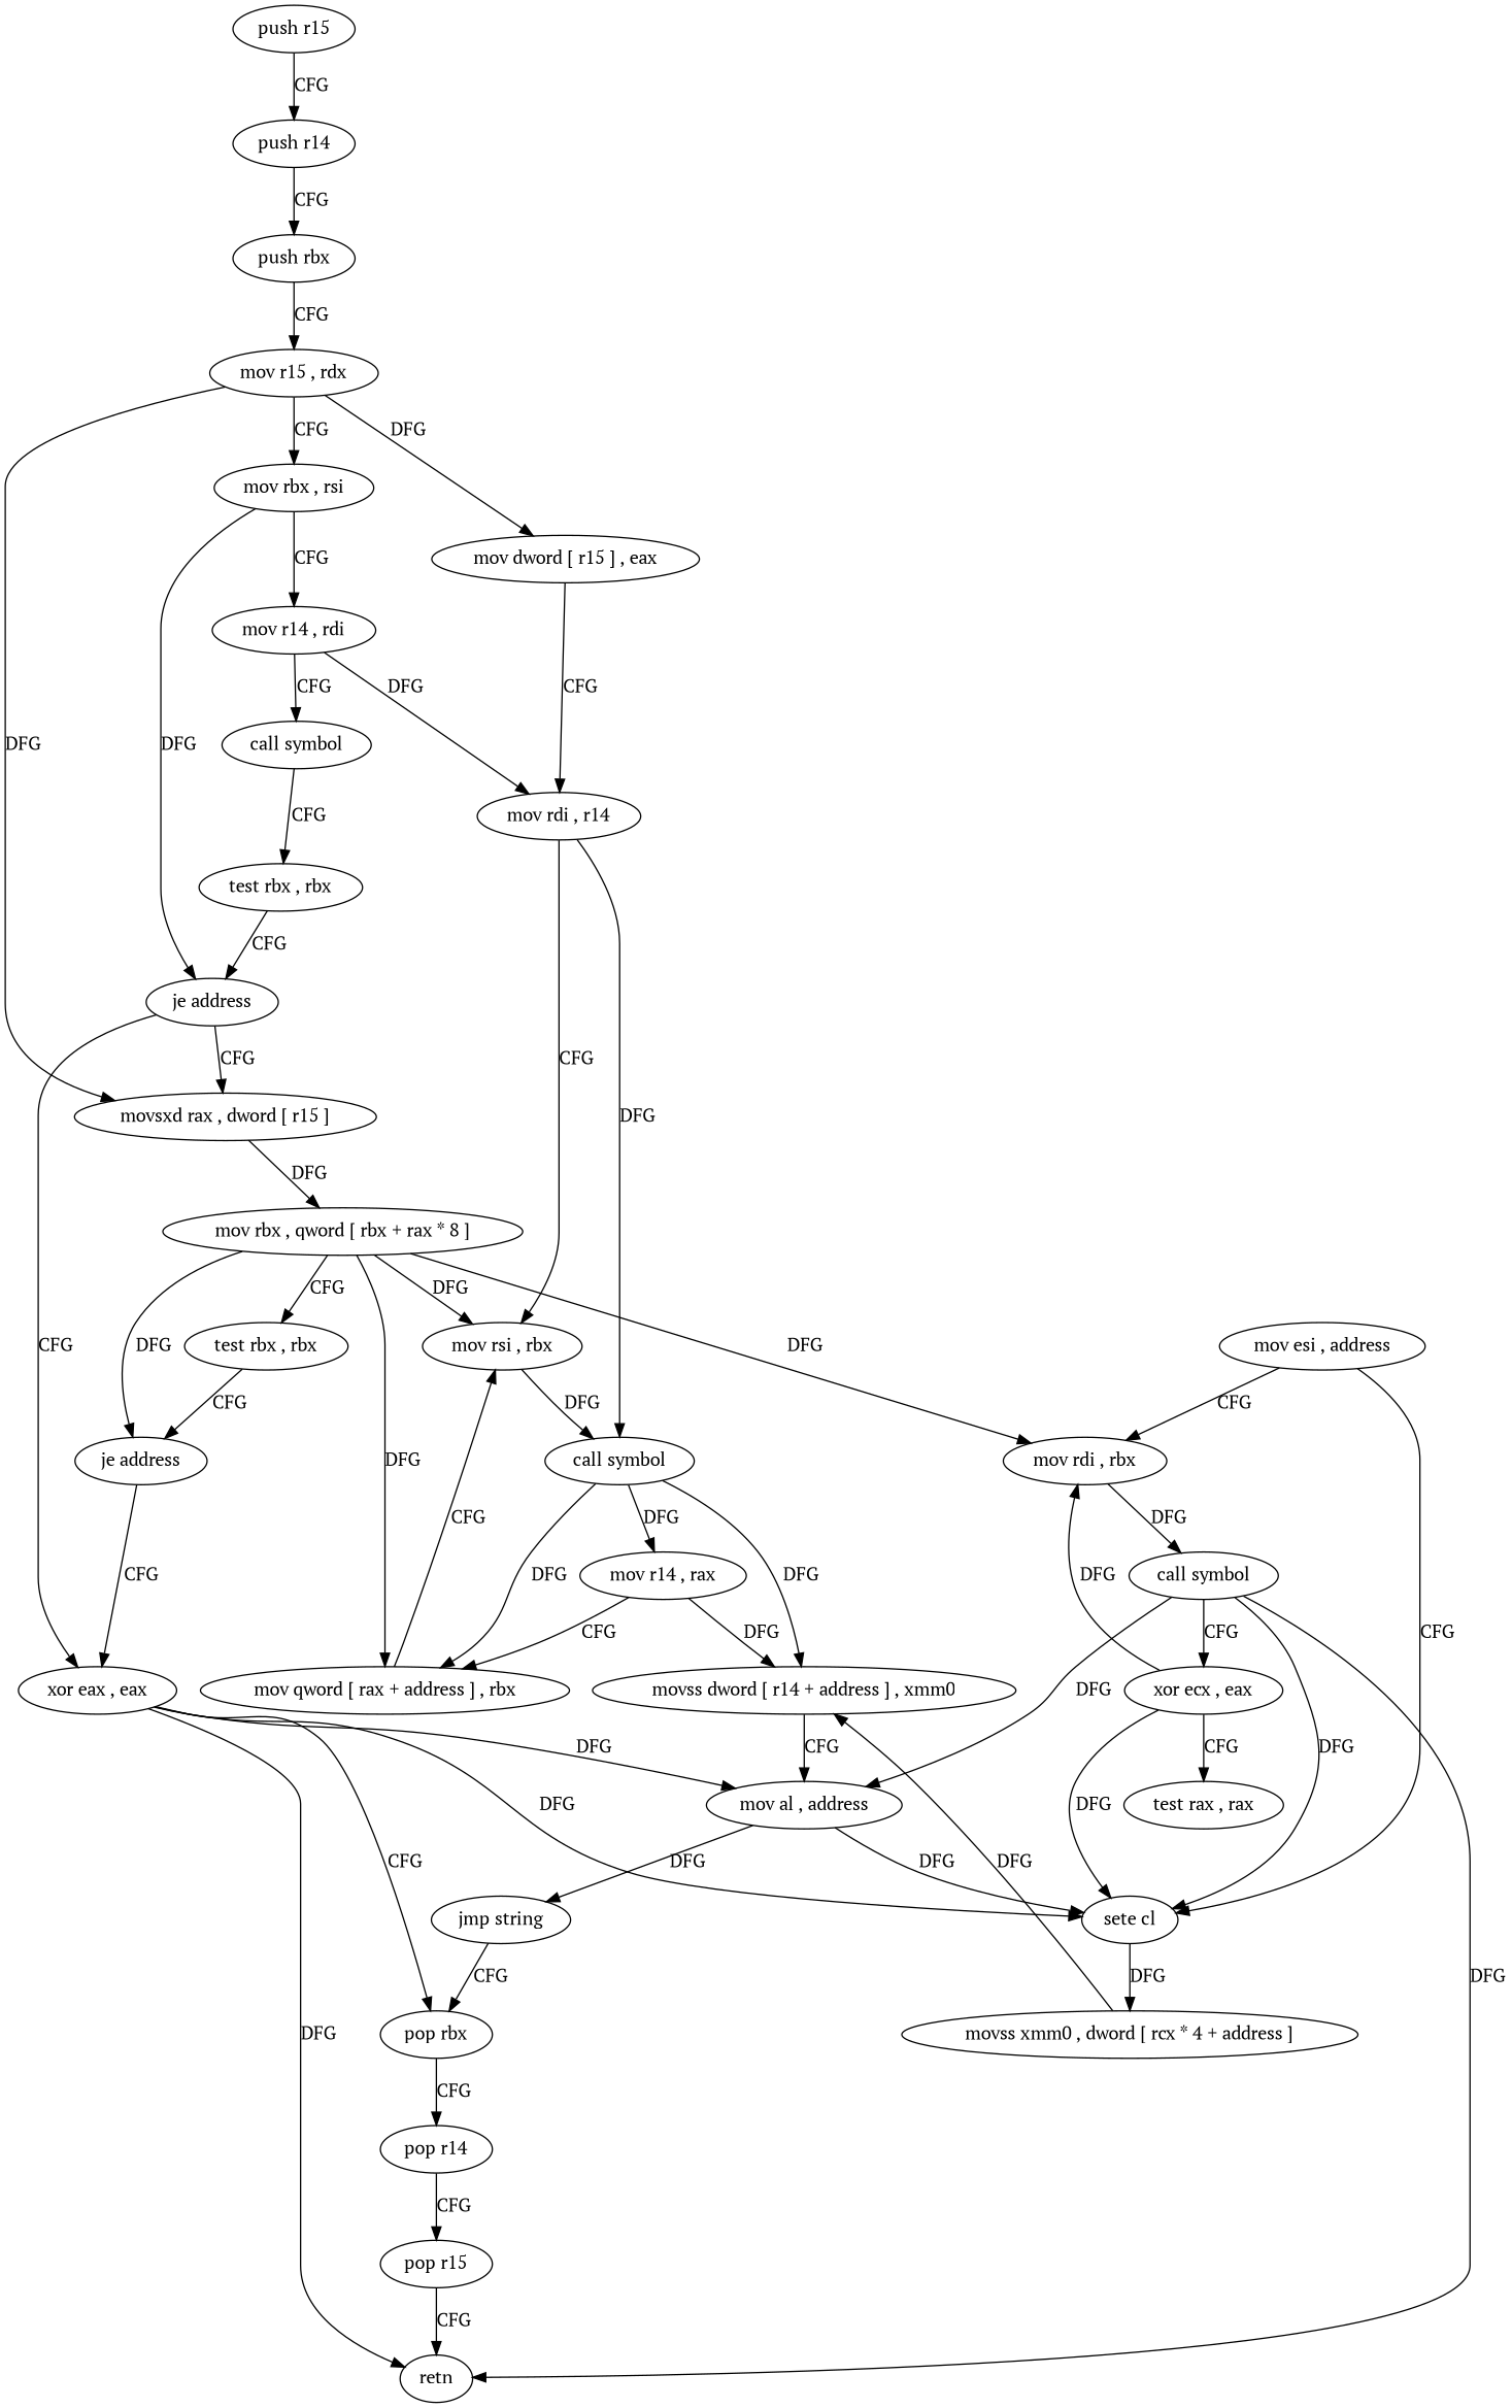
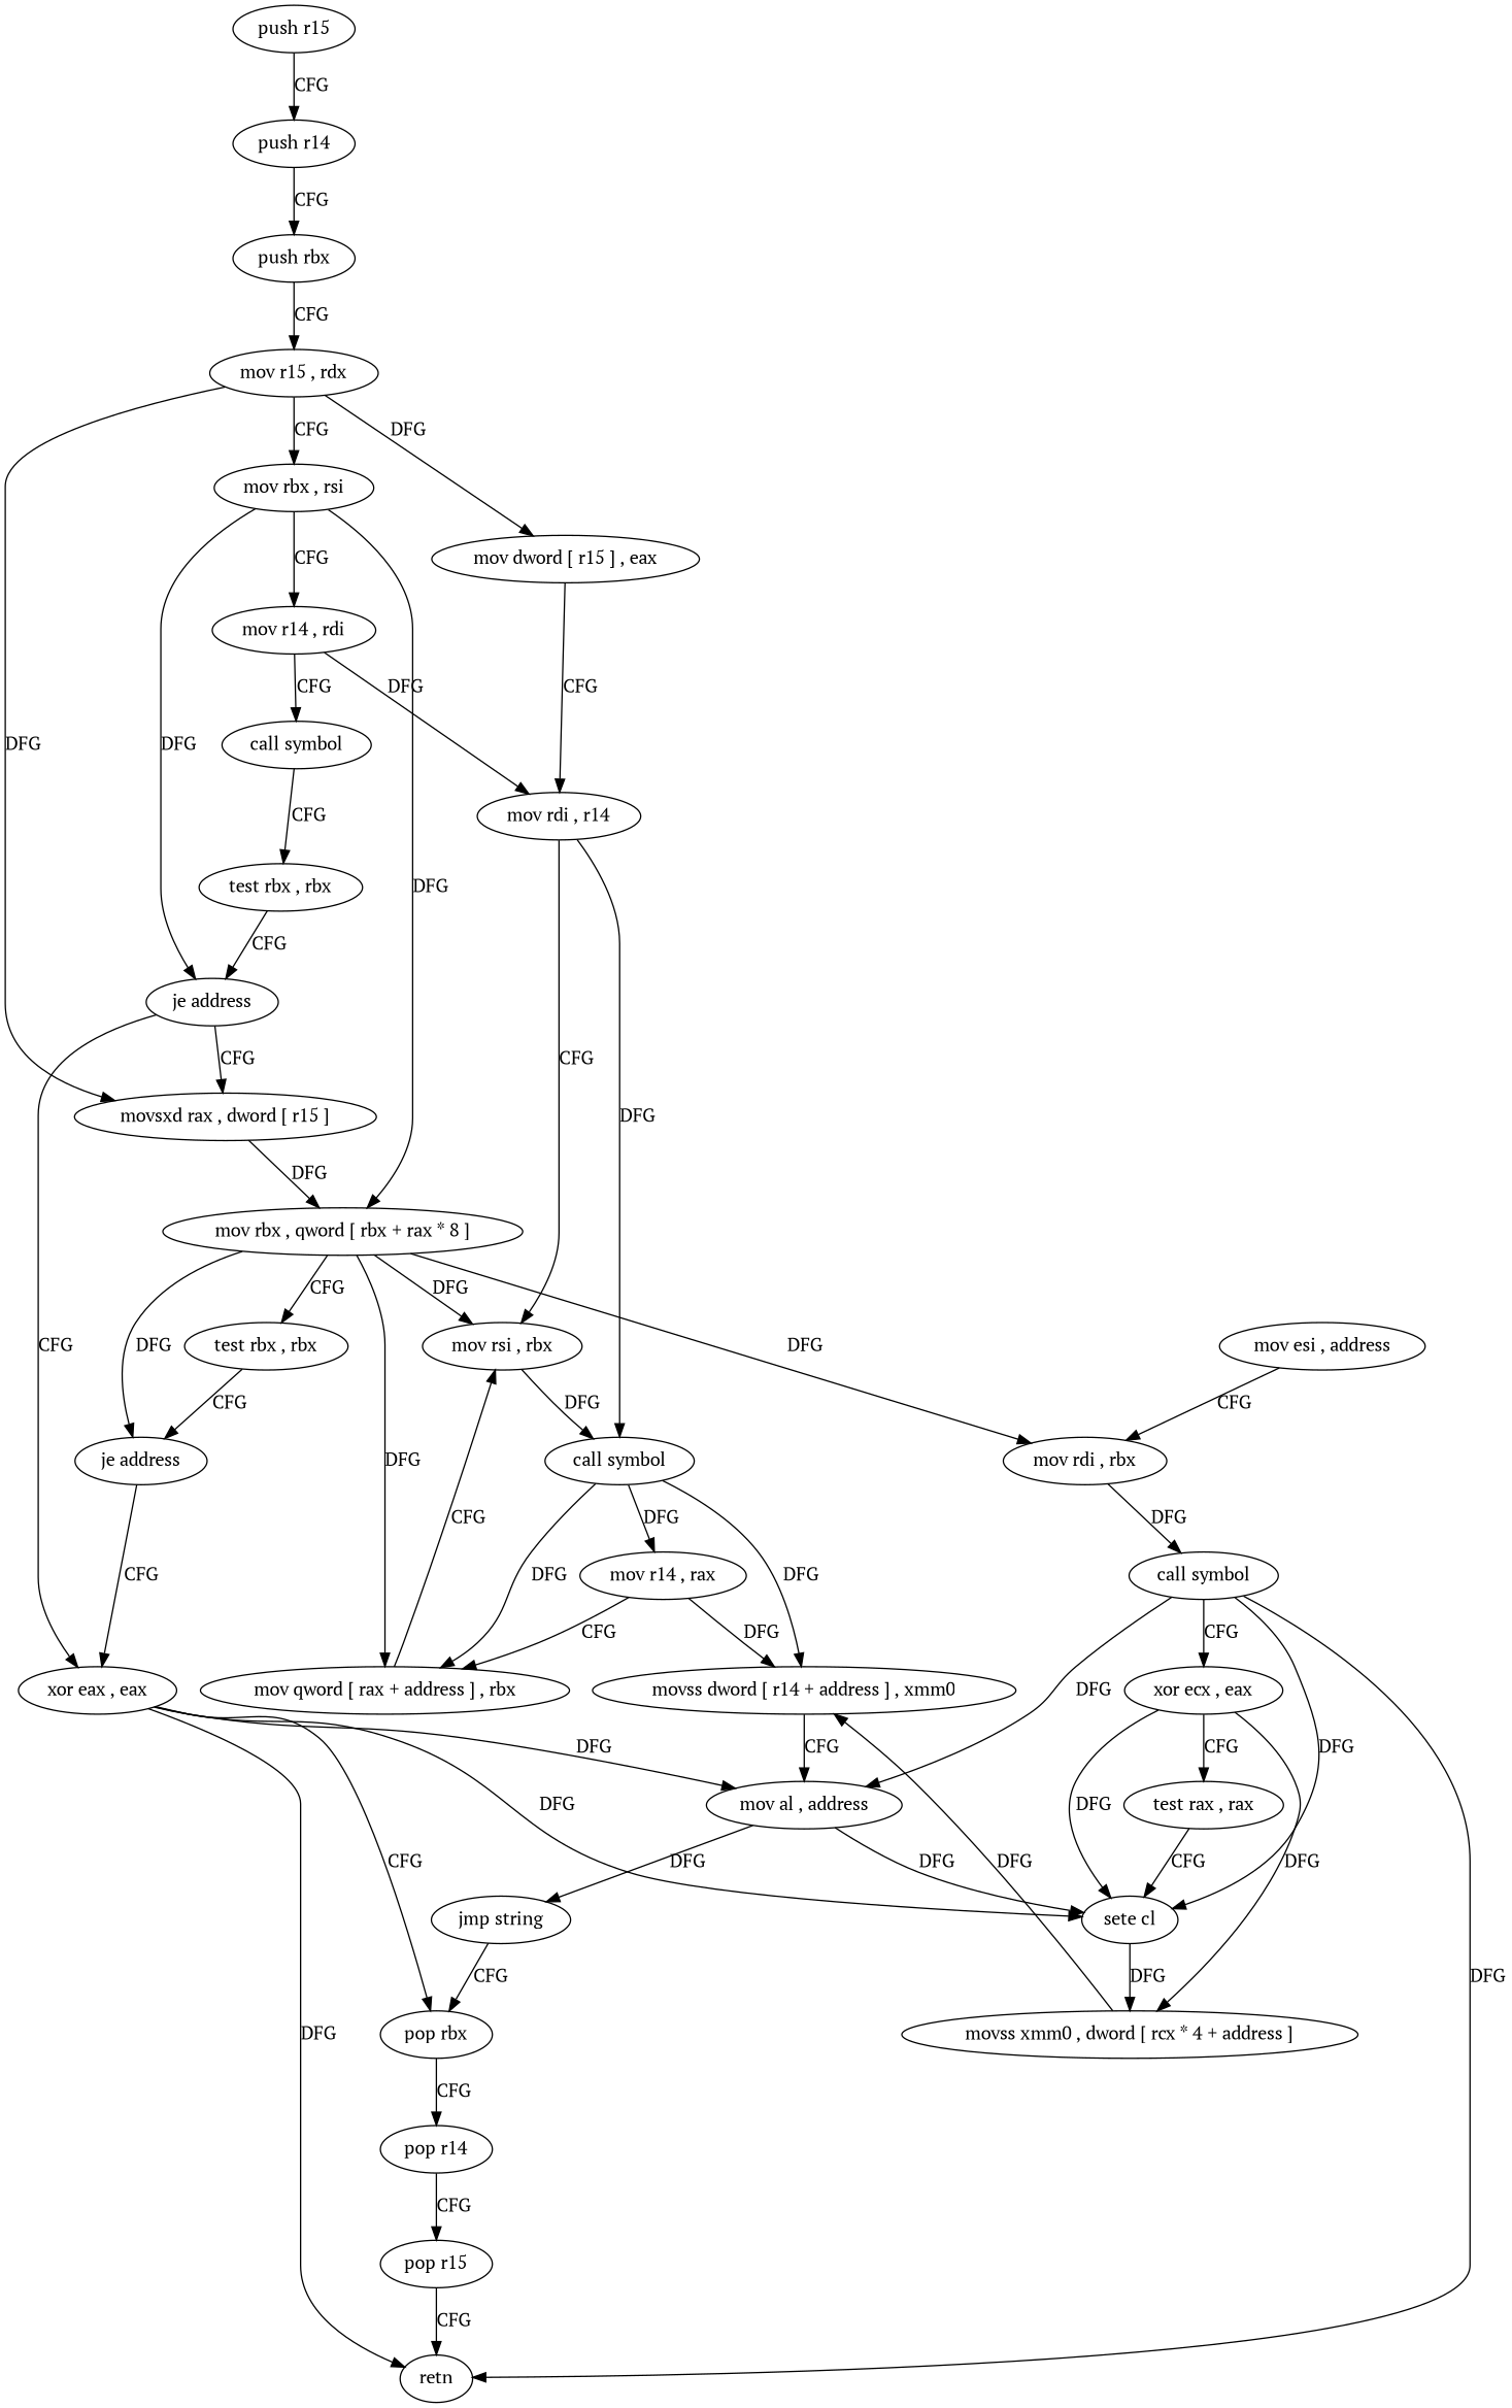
  digraph {
    fontname="PT Serif"
    node [fontname="PT Serif"]
    edge [fontname="PT Serif"]
    n1 [label="push r15"]
    n2 [label="push r14"]
    n3 [label="push rbx"]
    n4 [label="mov r15 , rdx"]
    n5 [label="mov rbx , rsi"]
    n6 [label="movsxd rax , dword [ r15 ]"]
    n7 [label="mov dword [ r15 ] , eax"]
    n8 [label="mov r14 , rdi"]
    n9 [label="je address"]
    n10 [label="mov rbx , qword [ rbx + rax * 8 ]"]
    n11 [label="mov rdi , r14"]
    n12 [label="call symbol"]
    n13 [label="xor eax , eax"]
    n14 [label="test rbx , rbx"]
    n15 [label="je address"]
    n16 [label="mov rsi , rbx"]
    n17 [label="mov qword [ rax + address ] , rbx"]
    n18 [label="mov rdi , rbx"]
    n19 [label="test rbx , rbx"]
    n20 [label="call symbol"]
    n21 [label="pop rbx"]
    n22 [label="sete cl"]
    n23 [label="mov al , address"]
    n24 [label=retn]
    n25 [label="pop r14"]
    n26 [label="movss xmm0 , dword [ rcx * 4 + address ]"]
    n27 [label="jmp string"]
    n28 [label="pop r15"]
    n29 [label="call symbol"]
    n30 [label="mov r14 , rax"]
    n31 [label="movss dword [ r14 + address ] , xmm0"]
    n32 [label="mov esi , address"]
    n33 [label="xor ecx , eax"]
    n34 [label="test rax , rax"]
    n1 -> n2 [label=CFG]
    n2 -> n3 [label=CFG]
    n3 -> n4 [label=CFG]
    n4 -> n5 [label=CFG]
    n4 -> n6 [label=DFG]
    n4 -> n7 [label=DFG]
    n5 -> n8 [label=CFG]
    n5 -> n9 [label=DFG]
+   n5 -> n10 [label=DFG]
    n6 -> n10 [label=DFG]
    n7 -> n11 [label=CFG]
    n8 -> n11 [label=DFG]
    n8 -> n12 [label=CFG]
    n9 -> n6 [label=CFG]
    n9 -> n13 [label=CFG]
    n10 -> n14 [label=CFG]
    n10 -> n15 [label=DFG]
    n10 -> n16 [label=DFG]
    n10 -> n17 [label=DFG]
    n10 -> n18 [label=DFG]
    n11 -> n16 [label=CFG]
    n11 -> n20 [label=DFG]
    n12 -> n19 [label=CFG]
    n13 -> n21 [label=CFG]
    n13 -> n22 [label=DFG]
    n13 -> n23 [label=DFG]
    n13 -> n24 [label=DFG]
    n14 -> n15 [label=CFG]
    n15 -> n13 [label=CFG]
    n16 -> n20 [label=DFG]
    n17 -> n16 [label=CFG]
    n18 -> n29 [label=DFG]
    n19 -> n9 [label=CFG]
    n20 -> n17 [label=DFG]
    n20 -> n30 [label=DFG]
    n20 -> n31 [label=DFG]
    n21 -> n25 [label=CFG]
    n22 -> n26 [label=DFG]
    n23 -> n22 [label=DFG]
    n23 -> n27 [label=DFG]
    n25 -> n28 [label=CFG]
    n26 -> n31 [label=DFG]
    n27 -> n21 [label=CFG]
    n28 -> n24 [label=CFG]
    n29 -> n22 [label=DFG]
    n29 -> n23 [label=DFG]
    n29 -> n24 [label=DFG]
    n29 -> n33 [label=CFG]
    n30 -> n17 [label=CFG]
    n30 -> n31 [label=DFG]
    n31 -> n23 [label=CFG]
    n32 -> n18 [label=CFG]
    n33 -> n22 [label=DFG]
-   n33 -> n18 [label=DFG]
+   n33 -> n26 [label=DFG]
    n33 -> n34 [label=CFG]
-   n32 -> n22 [label=CFG]
+   n34 -> n22 [label=CFG]
  }
